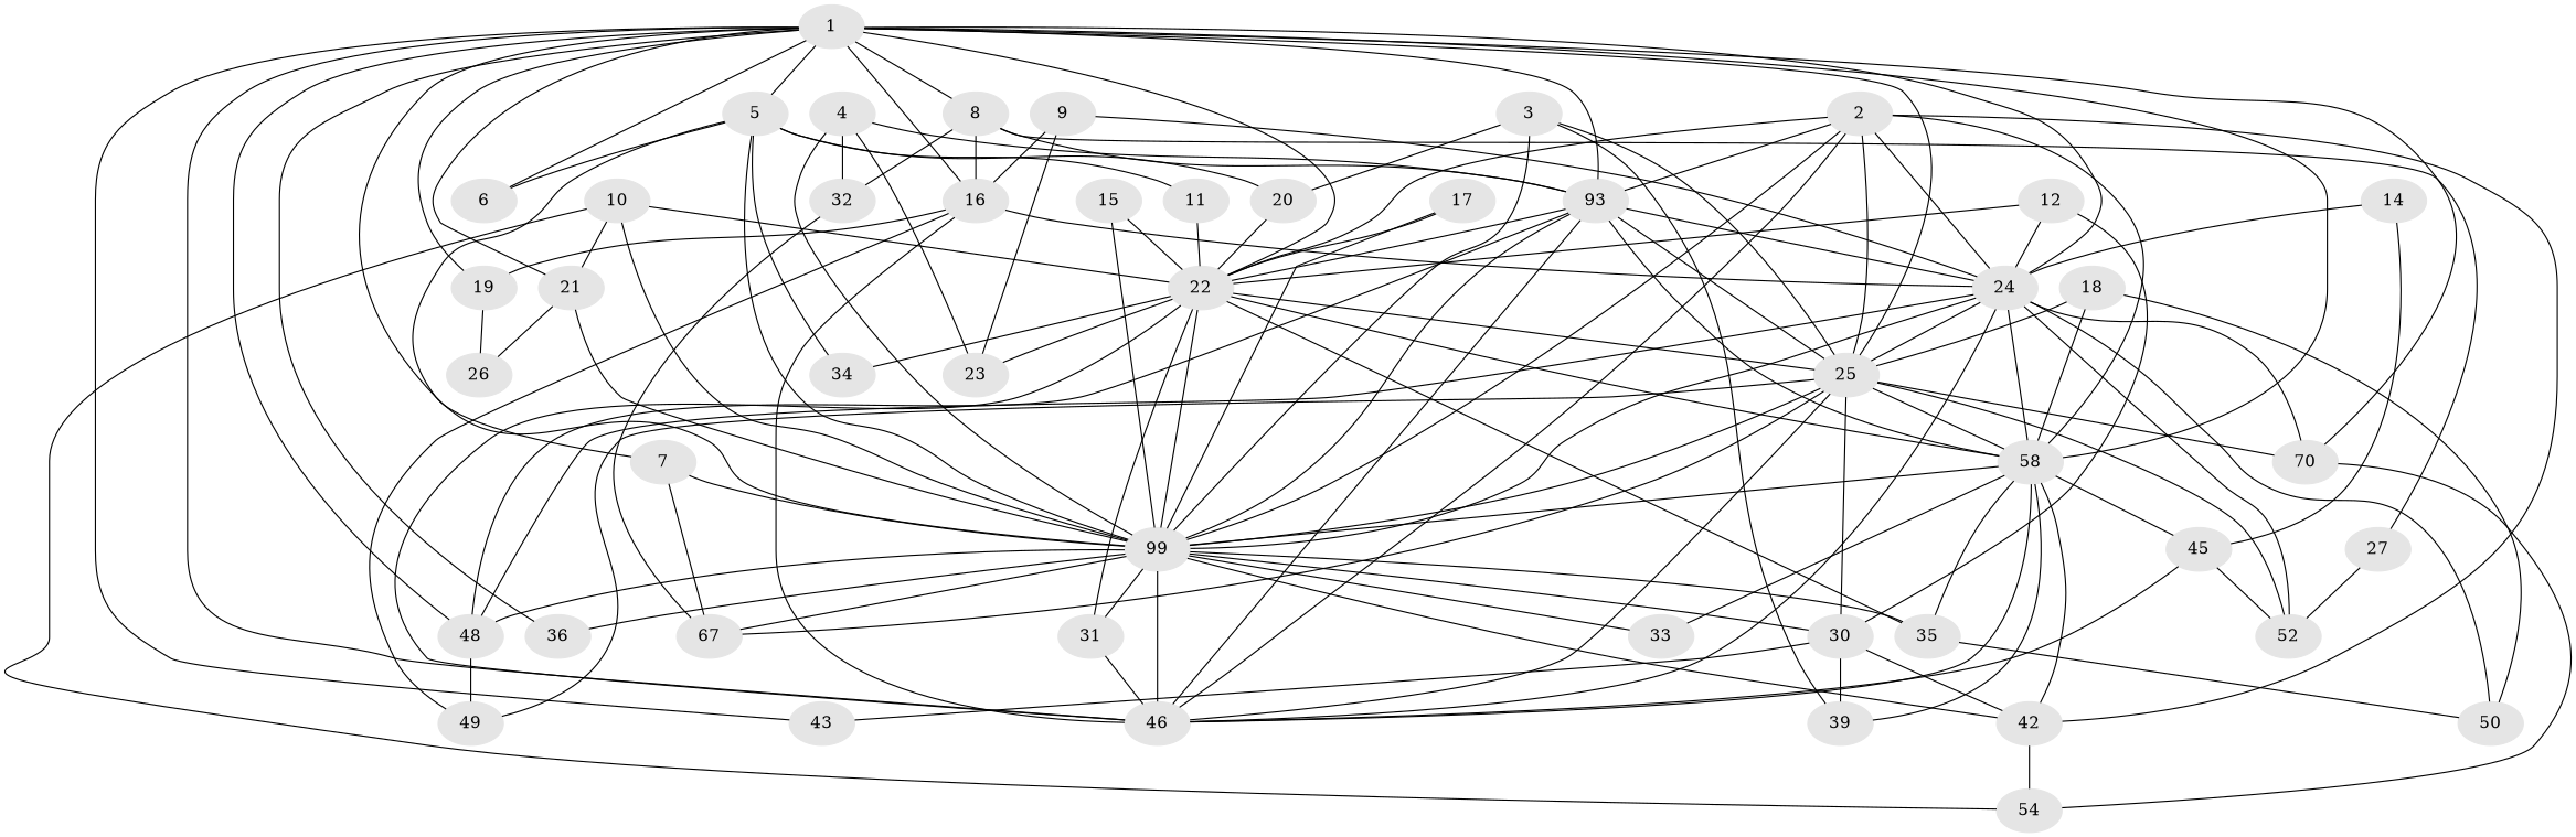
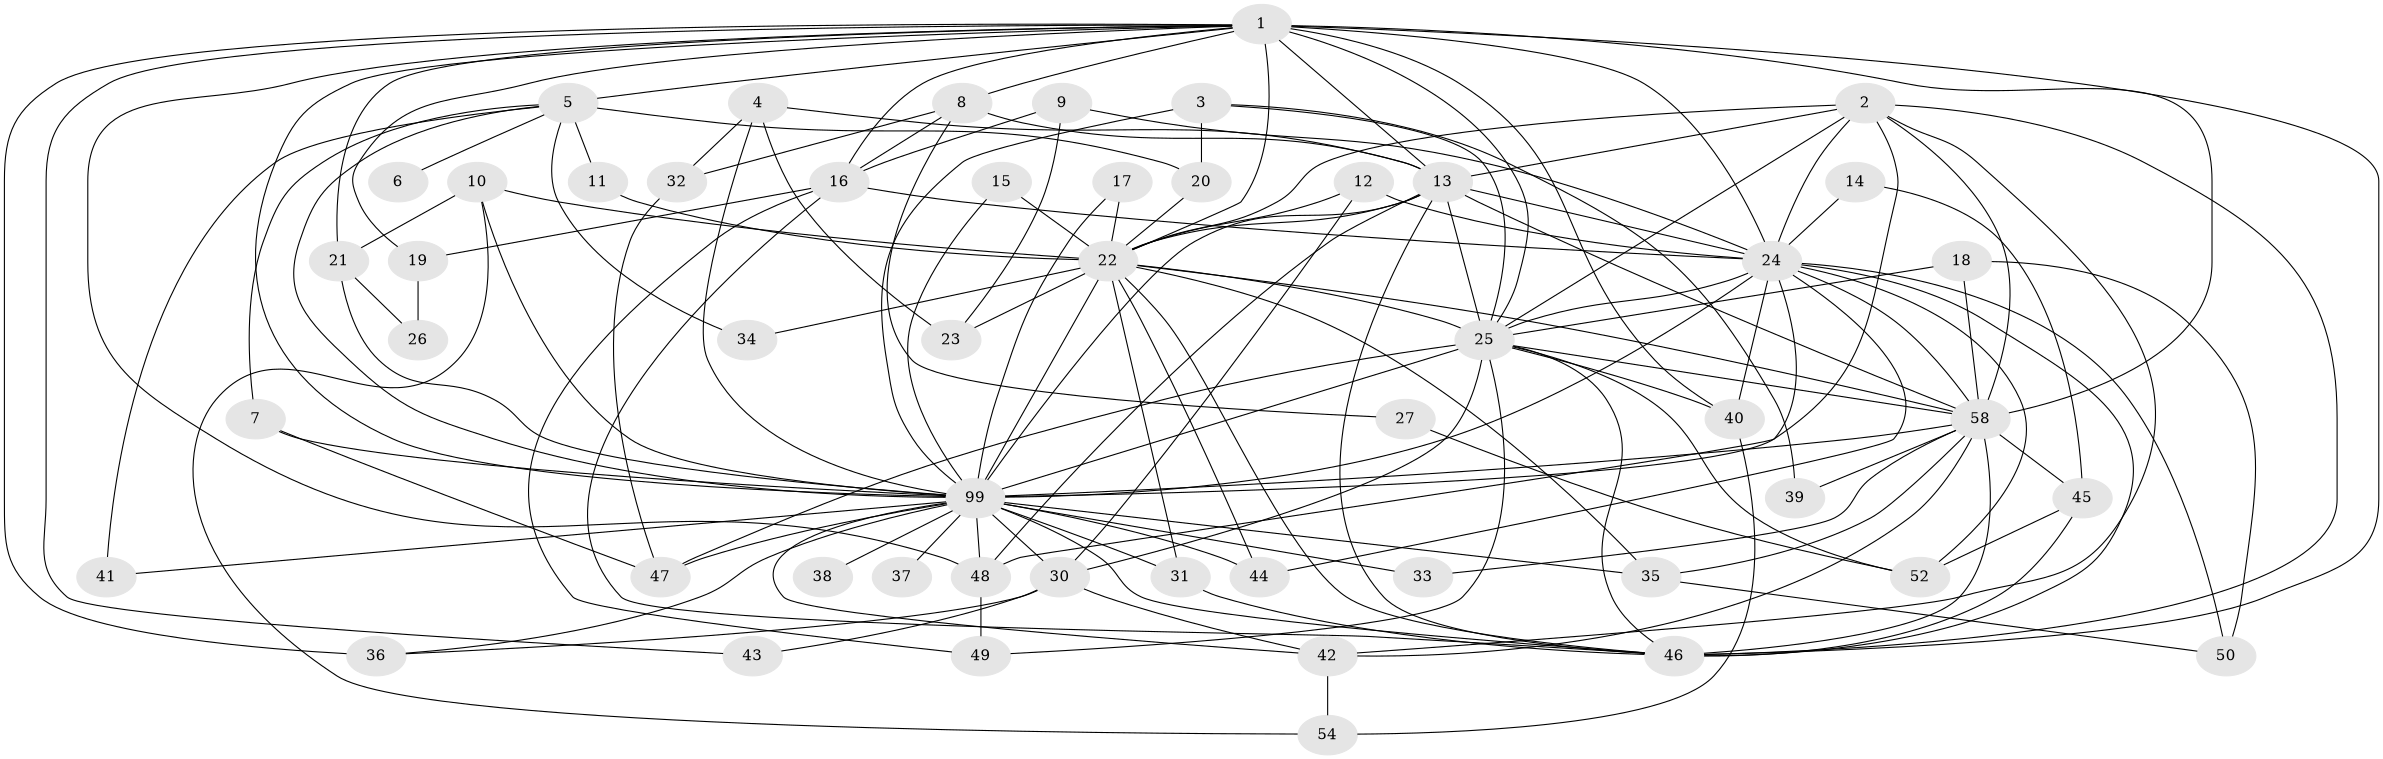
  graph {
    node [color=gray90 style=filled]
    edge [weight=1.0]
    1
    5
    6
    8
-   13 [label=93]
+   13
    16
    19
    21
    22
    24
    25
    n12 [label=58]
    n13 [label=99]
    36
-   40 [label=70]
+   40
    43
    46
    48
    2
    42
    20
    7
    11
    34
+   41
    32
    27
    49
    26
    23
    31
    35
+   44
    52
    50
-   47 [label=67]
+   47
    30
    39
    45
    33
+   37
+   38
    n43 [label=54]
    3
    4
    9
    10
    12
    14
    15
    17
    18
    1 -- 5 [weight=2.0]
-   1 -- 6
    1 -- 8 [weight=2.0]
    1 -- 13 [weight=2.0]
    1 -- 16
    1 -- 19 [weight=2.0]
    1 -- 21
    1 -- 22 [weight=4.0]
    1 -- 24 [weight=2.0]
    1 -- 25 [weight=2.0]
    1 -- n12 [weight=4.0]
    1 -- n13 [weight=4.0]
    1 -- 36 [weight=2.0]
    1 -- 40
    1 -- 43
    1 -- 46 [weight=4.0]
    1 -- 48
    5 -- 6
    5 -- n13
    5 -- 20
    5 -- 7
    5 -- 11 [weight=2.0]
    5 -- 34
+   5 -- 41
    8 -- 13
    8 -- 16
    8 -- 32
    8 -- 27
    13 -- 22
    13 -- 24 [weight=2.0]
    13 -- 25
    13 -- n12
    13 -- n13
    13 -- 46
    13 -- 48
    16 -- 19
    16 -- 24
    16 -- 46
    16 -- 49
    19 -- 26
    21 -- n13
    21 -- 26
    22 -- 25
    22 -- n12
    22 -- n13
    22 -- 46
    22 -- 34
    22 -- 23
    22 -- 31
    22 -- 35
+   22 -- 44
    24 -- 25 [weight=2.0]
    24 -- n12
    24 -- n13 [weight=3.0]
    24 -- 40
    24 -- 46
    24 -- 48
+   24 -- 44
    24 -- 52
    24 -- 50
    25 -- n12
    25 -- n13 [weight=2.0]
    25 -- 40
    25 -- 46
    25 -- 49
    25 -- 52
    25 -- 47
    25 -- 30
    n12 -- n13
    n12 -- 46
    n12 -- 42
    n12 -- 35
    n12 -- 39
    n12 -- 45 [weight=3.0]
    n12 -- 33
    n13 -- 36
    n13 -- 46 [weight=2.0]
    n13 -- 48 [weight=2.0]
    n13 -- 42
+   n13 -- 41
    n13 -- 31
    n13 -- 35
+   n13 -- 44
    n13 -- 47 [weight=2.0]
    n13 -- 30 [weight=2.0]
    n13 -- 33
+   n13 -- 37
+   n13 -- 38
    40 -- n43
    48 -- 49
    2 -- 13
    2 -- 22
    2 -- 24
    2 -- 25
    2 -- n12
    2 -- n13
    2 -- 46
    2 -- 42
    42 -- n43
    20 -- 22
    7 -- n13
    7 -- 47
    11 -- 22
    32 -- 47
    27 -- 52
    31 -- 46
    35 -- 50
    30 -- 43
    30 -- 42
-   30 -- 39
+   30 -- 36
    45 -- 46
    45 -- 52
    3 -- 25
    3 -- n13
    3 -- 20
    3 -- 39
    4 -- 13
    4 -- n13
    4 -- 32
    4 -- 23
    9 -- 16
    9 -- 24
    9 -- 23
    10 -- 21
    10 -- 22
    10 -- n13
    10 -- n43
    12 -- 22
    12 -- 24
    12 -- 30
    14 -- 24
    14 -- 45
    15 -- 22
    15 -- n13
    17 -- 22
    17 -- n13
    18 -- 25
    18 -- n12
    18 -- 50
  }
